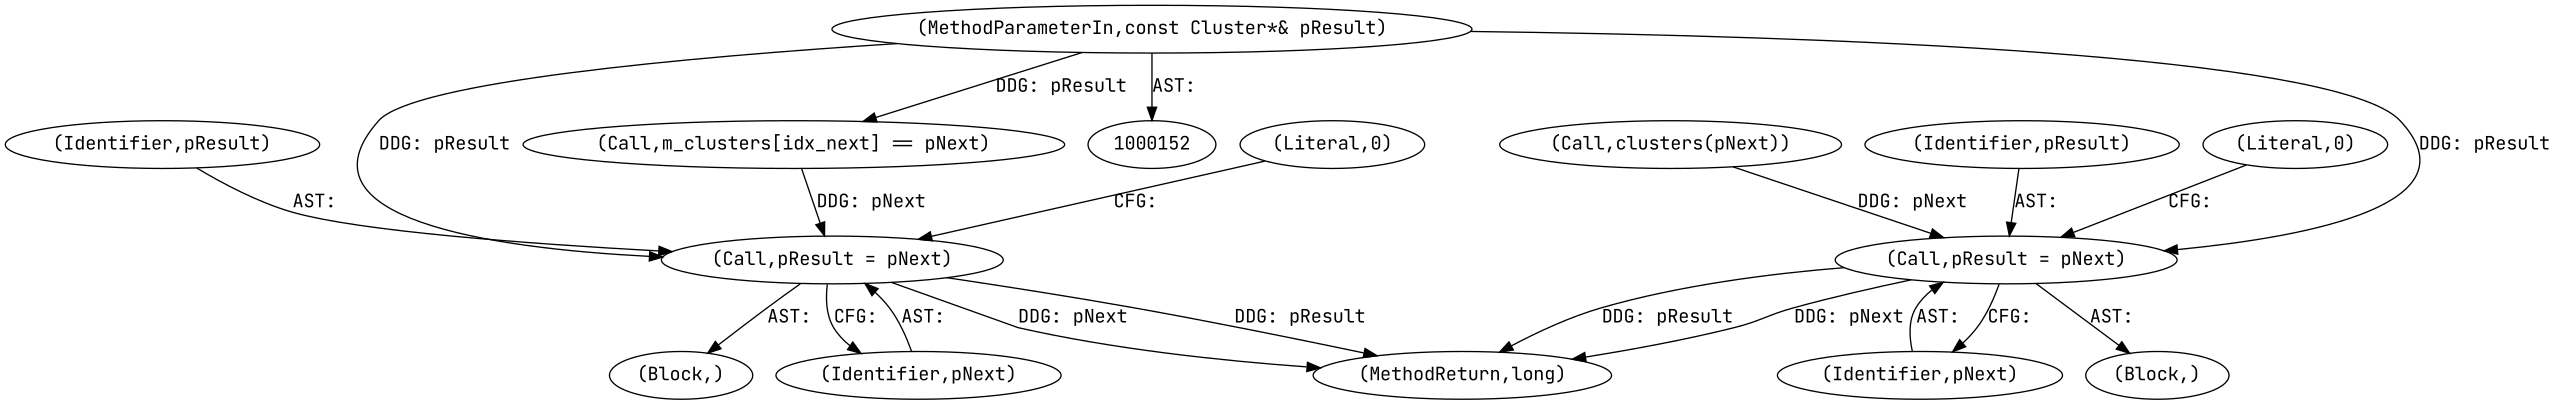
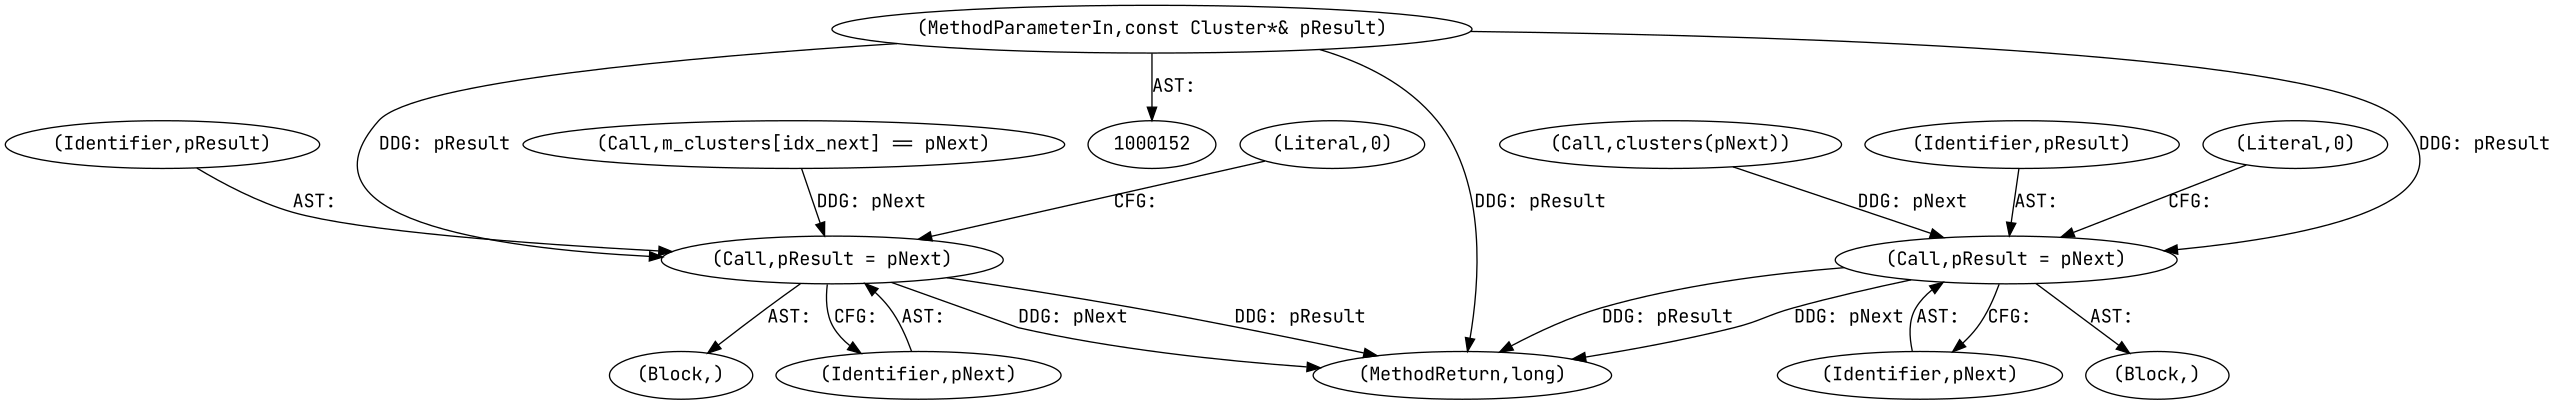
  digraph {
    fontname="JetBrains Mono"
    node [fontname="JetBrains Mono"]
    edge [fontname="JetBrains Mono"]
    n1 [label="(MethodParameterIn,const Cluster*& pResult)"]
    n2 [label="(Call,pResult = pNext)"]
    n3 [label="(Call,pResult = pNext)"]
    n4 [label="(MethodReturn,long)"]
    1000152
    n6 [label="(Block,)"]
    n7 [label="(Identifier,pNext)"]
    n8 [label="(Block,)"]
    n9 [label="(Identifier,pNext)"]
    n10 [label="(Call,clusters(pNext))"]
    n11 [label="(Call,m_clusters[idx_next] == pNext)"]
    n12 [label="(Identifier,pResult)"]
    n13 [label="(Literal,0)"]
    n14 [label="(Identifier,pResult)"]
    n15 [label="(Literal,0)"]
    n1 -> n2 [label="DDG: pResult"]
    n1 -> n3 [label="DDG: pResult"]
-   n1 -> n11 [label="DDG: pResult"]
+   n1 -> n4 [label="DDG: pResult"]
    n1 -> 1000152 [label="AST: "]
    n2 -> n4 [label="DDG: pResult"]
    n2 -> n4 [label="DDG: pNext"]
    n2 -> n6 [label="AST: "]
    n2 -> n7 [label="CFG: "]
    n3 -> n4 [label="DDG: pResult"]
    n3 -> n4 [label="DDG: pNext"]
    n3 -> n8 [label="AST: "]
    n3 -> n9 [label="CFG: "]
    n7 -> n2 [label="AST: "]
    n9 -> n3 [label="AST: "]
    n10 -> n2 [label="DDG: pNext"]
    n11 -> n3 [label="DDG: pNext"]
    n12 -> n2 [label="AST: "]
    n13 -> n3 [label="CFG: "]
    n14 -> n3 [label="AST: "]
    n15 -> n2 [label="CFG: "]
  }
